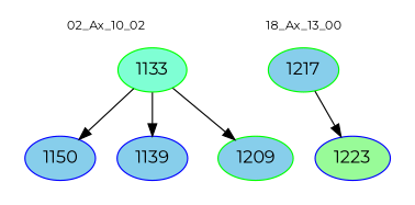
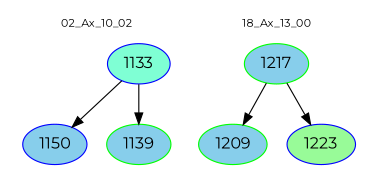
  digraph {
    fontname=Montserrat
    node [color=blue fillcolor=skyblue fontname=Montserrat style=filled]
    edge [color=black fontname=Montserrat]
-   n1 [color=green fillcolor=aquamarine label=1133]
+   n1 [fillcolor=aquamarine label=1133]
    n2 [label=1150]
-   n3 [label=1139]
+   n3 [color=green label=1139]
    n4 [color=green label=1217]
    n5 [color=green label=1209]
    n6 [fillcolor=palegreen label=1223]
    subgraph cluster_1 {
      color=white
      fontsize=10
      label="02_Ax_10_02"
      n1
      n2
      n3
    }
    subgraph cluster_2 {
      color=white
      fontsize=10
      label="18_Ax_13_00"
      n4
      n5
      n6
    }
    n1 -> n2
    n1 -> n3
-   n1 -> n5
+   n4 -> n5
    n4 -> n6
  }
